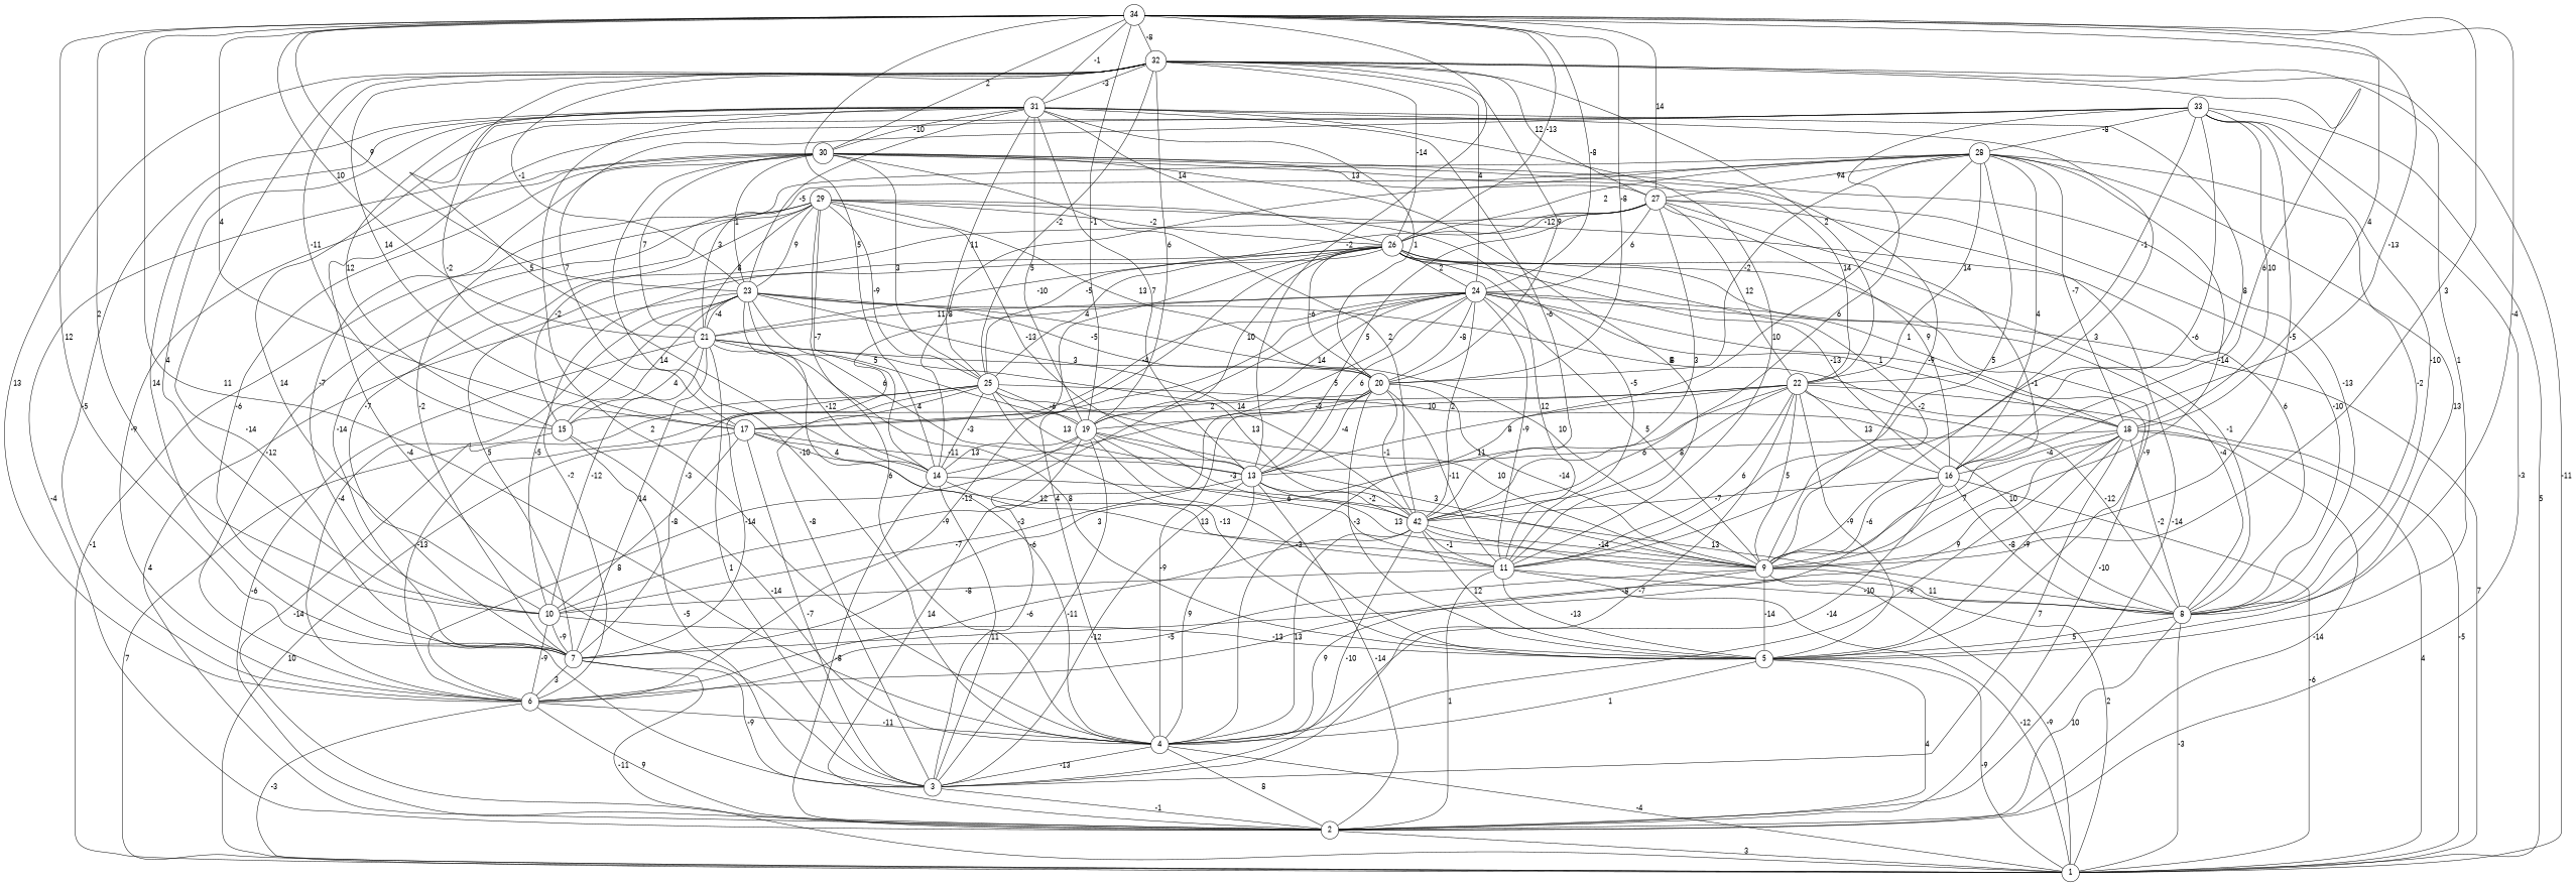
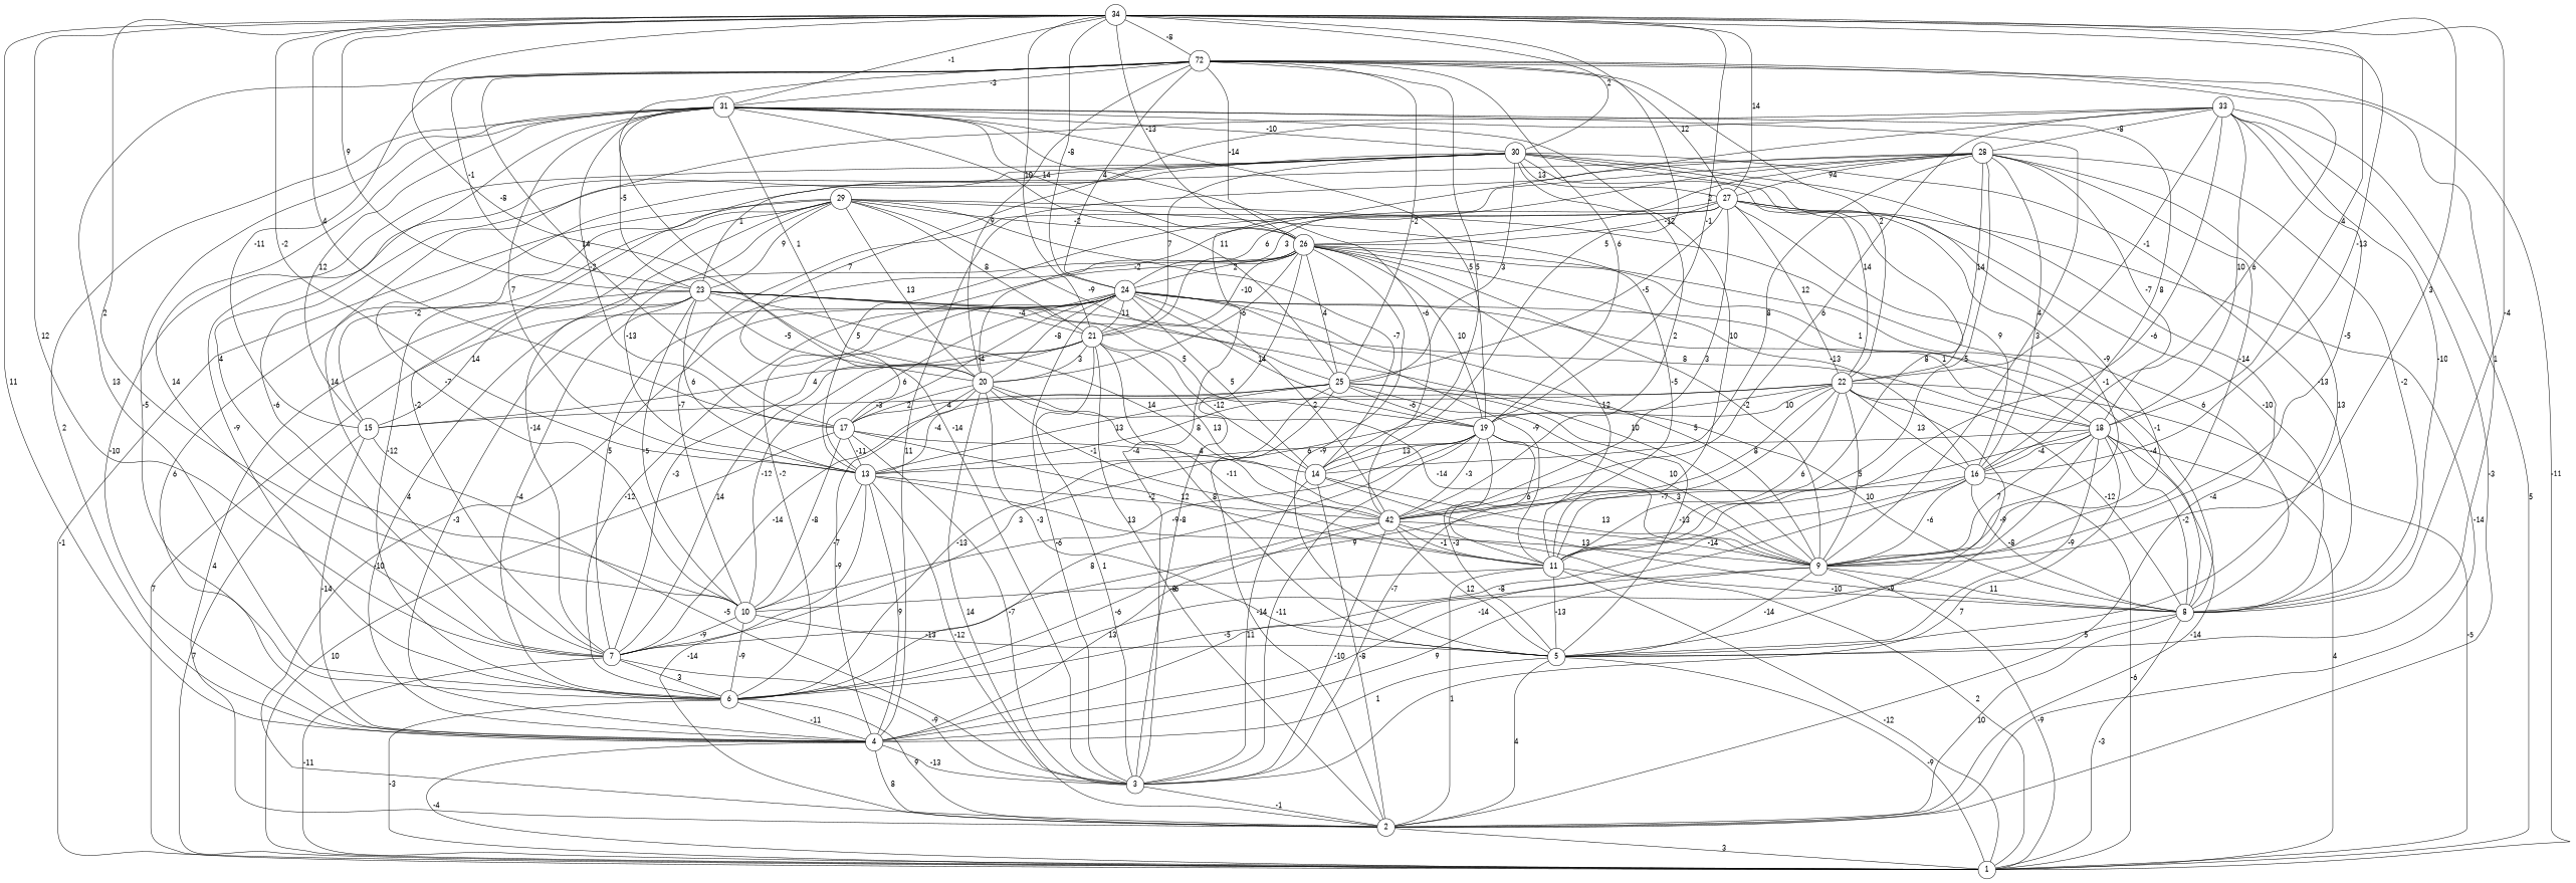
  graph {
    fontname=Lato
    node [fontname=Lato shape=circle]
    edge [fontname=Lato]
    34
    4
    7
    8
    9
    10
    13
    14
    16
    17
    18
    19
    20
    21
    23
    24
    26
    27
    30
    31
-   32
+   32 [label=72]
    1
    2
    3
    6
    5
    n27 [label=42]
    11
    15
    25
    22
    33
    28
    29
    34 -- 4 [label=11]
    34 -- 7 [label=12]
    34 -- 8 [label=-4]
    34 -- 9 [label=3]
    34 -- 10 [label=2]
    34 -- 13 [label=-2]
    34 -- 14 [label=5]
    34 -- 16 [label=-13]
    34 -- 17 [label=4]
    34 -- 18 [label=4]
    34 -- 19 [label=-1]
    34 -- 20 [label=-8]
    34 -- 21 [label=10]
    34 -- 23 [label=9]
    34 -- 24 [label=-8]
    34 -- 26 [label=-13]
    34 -- 27 [label=14]
    34 -- 30 [label=2]
    34 -- 31 [label=-1]
    34 -- 32 [label=-8]
    4 -- 1 [label=-4]
    4 -- 2 [label=8]
    4 -- 3 [label=-13]
    7 -- 1 [label=-11]
    7 -- 3 [label=-9]
    7 -- 6 [label=3]
    8 -- 1 [label=-3]
    8 -- 2 [label=10]
    8 -- 5 [label=5]
    9 -- 4 [label=9]
    9 -- 8 [label=11]
    9 -- 1 [label=-9]
    9 -- 6 [label=-5]
    9 -- 5 [label=-14]
    10 -- 7 [label=-9]
    10 -- 6 [label=-9]
    10 -- 5 [label=-13]
    13 -- 4 [label=9]
    13 -- 9 [label=13]
    13 -- 10 [label=-7]
    13 -- 2 [label=-14]
    13 -- 3 [label=-12]
    13 -- n27 [label=-2]
    14 -- 8 [label=13]
    14 -- 9 [label=13]
    14 -- 2 [label=-8]
    14 -- 3 [label=11]
    16 -- 4 [label=-14]
    16 -- 8 [label=-8]
    16 -- 9 [label=-6]
    16 -- 1 [label=-6]
    16 -- 6 [label=-8]
    16 -- n27 [label=-7]
    17 -- 10 [label=-8]
    17 -- 13 [label=-11]
    17 -- 14 [label=4]
    17 -- 1 [label=10]
    17 -- 3 [label=-7]
    17 -- 11 [label=12]
    18 -- 4 [label=-9]
    18 -- 7 [label=9]
    18 -- 8 [label=-2]
    18 -- 9 [label=7]
    18 -- 13 [label=6]
    18 -- 16 [label=-4]
    18 -- 1 [label=4]
    18 -- 2 [label=-14]
    18 -- 3 [label=7]
    18 -- 5 [label=-9]
    19 -- 9 [label=3]
    19 -- 10 [label=-9]
    19 -- 14 [label=13]
    19 -- 3 [label=-11]
    19 -- 6 [label=8]
    19 -- 5 [label=-3]
    19 -- n27 [label=-3]
    19 -- 11 [label=6]
    20 -- 4 [label=-9]
    20 -- 9 [label=-14]
    20 -- 13 [label=-4]
    20 -- 17 [label=2]
    20 -- 2 [label=14]
    20 -- 5 [label=-3]
    20 -- n27 [label=-1]
    20 -- 11 [label=-11]
    21 -- 7 [label=14]
    21 -- 10 [label=-12]
    21 -- 14 [label=-12]
    21 -- 20 [label=3]
    21 -- 2 [label=-6]
    21 -- 3 [label=1]
    21 -- 5 [label=8]
    21 -- n27 [label=13]
    21 -- 15 [label=4]
    23 -- 4 [label=-3]
    23 -- 9 [label=10]
    23 -- 10 [label=-5]
    23 -- 13 [label=6]
    23 -- 18 [label=8]
    23 -- 19 [label=5]
    23 -- 20 [label=-5]
    23 -- 21 [label=-4]
    23 -- 2 [label=4]
    23 -- 6 [label=-4]
    23 -- n27 [label=14]
    23 -- 15 [label=14]
    24 -- 7 [label=-3]
    24 -- 8 [label=-4]
    24 -- 9 [label=5]
    24 -- 13 [label=6]
    24 -- 14 [label=5]
    24 -- 17 [label=-4]
    24 -- 18 [label=1]
    24 -- 19 [label=14]
    24 -- 20 [label=-8]
    24 -- 21 [label=11]
    24 -- 1 [label=7]
    24 -- 2 [label=-10]
    24 -- 3 [label=-6]
    24 -- 6 [label=-12]
    24 -- n27 [label=2]
    24 -- 11 [label=-9]
    26 -- 4 [label=4]
    26 -- 7 [label=5]
    26 -- 8 [label=-1]
    26 -- 9 [label=-2]
    26 -- 16 [label=-13]
    26 -- 18 [label=1]
    26 -- 19 [label=10]
    26 -- 20 [label=-6]
    26 -- 21 [label=-10]
    26 -- 24 [label=2]
    26 -- 3 [label=-8]
    26 -- 6 [label=-2]
    26 -- 5 [label=-9]
    26 -- 11 [label=12]
    26 -- 25 [label=4]
    27 -- 8 [label=-10]
    27 -- 9 [label=-1]
    27 -- 10 [label=-7]
    27 -- 13 [label=5]
    27 -- 16 [label=9]
    27 -- 24 [label=6]
    27 -- 26 [label=-12]
    27 -- 2 [label=-14]
    27 -- n27 [label=3]
    27 -- 25 [label=-5]
    27 -- 22 [label=12]
    30 -- 4 [label=-10]
    30 -- 7 [label=-6]
    30 -- 8 [label=-13]
    30 -- 9 [label=-9]
    30 -- 10 [label=-7]
    30 -- 21 [label=7]
    30 -- 23 [label=1]
    30 -- 27 [label=13]
    30 -- 2 [label=-4]
    30 -- 6 [label=-9]
    30 -- n27 [label=2]
    30 -- 11 [label=8]
    30 -- 25 [label=3]
    30 -- 22 [label=14]
    31 -- 4 [label=2]
    31 -- 7 [label=14]
    31 -- 9 [label=3]
    31 -- 10 [label=4]
    31 -- 13 [label=7]
    31 -- 16 [label=8]
    31 -- 17 [label=-2]
    31 -- 19 [label=5]
    31 -- 20 [label=1]
    31 -- 23 [label=-5]
    31 -- 26 [label=14]
    31 -- 30 [label=-10]
    31 -- 6 [label=-5]
    31 -- n27 [label=-6]
    31 -- 11 [label=10]
    31 -- 15 [label=12]
    31 -- 25 [label=11]
    32 -- 14 [label=5]
    32 -- 16 [label=6]
    32 -- 17 [label=14]
    32 -- 19 [label=6]
    32 -- 20 [label=9]
    32 -- 23 [label=-1]
    32 -- 24 [label=4]
    32 -- 26 [label=-14]
    32 -- 27 [label=12]
    32 -- 31 [label=-3]
    32 -- 1 [label=-11]
    32 -- 3 [label=-14]
    32 -- 6 [label=13]
    32 -- 5 [label=1]
    32 -- 15 [label=-11]
    32 -- 25 [label=-2]
    32 -- 22 [label=2]
    2 -- 1 [label=3]
    3 -- 2 [label=-1]
    6 -- 4 [label=-11]
    6 -- 1 [label=-3]
    6 -- 2 [label=9]
    5 -- 4 [label=1]
    5 -- 1 [label=-9]
    5 -- 2 [label=4]
    n27 -- 4 [label=13]
    n27 -- 9 [label=-14]
    n27 -- 1 [label=2]
    n27 -- 3 [label=-10]
    n27 -- 6 [label=-6]
    n27 -- 5 [label=12]
    n27 -- 11 [label=-1]
    11 -- 8 [label=-10]
    11 -- 10 [label=-8]
    11 -- 1 [label=-12]
    11 -- 2 [label=1]
    11 -- 5 [label=-13]
    15 -- 4 [label=-14]
    15 -- 1 [label=7]
    15 -- 3 [label=-5]
    25 -- 7 [label=-14]
    25 -- 8 [label=10]
    25 -- 9 [label=10]
    25 -- 13 [label=13]
-   25 -- 14 [label=-3]
    25 -- 17 [label=4]
    25 -- 19 [label=-6]
    25 -- 2 [label=-14]
    25 -- 6 [label=-13]
    25 -- 5 [label=-13]
    22 -- 7 [label=3]
    22 -- 8 [label=-12]
    22 -- 9 [label=5]
    22 -- 13 [label=8]
    22 -- 16 [label=13]
    22 -- 19 [label=10]
    22 -- 1 [label=-5]
    22 -- 3 [label=-7]
    22 -- 5 [label=-9]
    22 -- n27 [label=8]
    22 -- 11 [label=6]
    22 -- 15 [label=-3]
    33 -- 7 [label=14]
    33 -- 8 [label=-10]
    33 -- 9 [label=-5]
    33 -- 17 [label=7]
    33 -- 18 [label=10]
    33 -- 1 [label=5]
    33 -- 2 [label=-3]
    33 -- 3 [label=-4]
    33 -- n27 [label=6]
    33 -- 11 [label=-6]
    33 -- 22 [label=-1]
    33 -- 28 [label=-8]
    28 -- 4 [label=11]
    28 -- 7 [label=-2]
    28 -- 8 [label=-2]
    28 -- 9 [label=-14]
    28 -- 14 [label=8]
    28 -- 16 [label=4]
    28 -- 18 [label=-7]
    28 -- 20 [label=-2]
    28 -- 21 [label=3]
    28 -- 26 [label=2]
    28 -- 27 [label=94]
    28 -- 5 [label=13]
    28 -- 11 [label=5]
    28 -- 22 [label=14]
    29 -- 4 [label=6]
    29 -- 7 [label=-14]
    29 -- 8 [label=6]
    29 -- 13 [label=-13]
    29 -- 14 [label=-7]
    29 -- 20 [label=13]
    29 -- 21 [label=8]
    29 -- 23 [label=9]
    29 -- 26 [label=-2]
    29 -- 1 [label=-1]
    29 -- 6 [label=-12]
    29 -- 11 [label=-5]
    29 -- 15 [label=-2]
    29 -- 25 [label=-9]
  }
